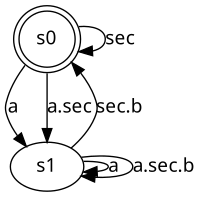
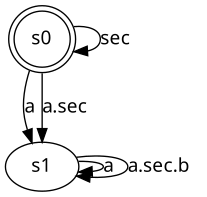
  digraph {
    rankdir=TB
    fontname="Noto Sans"
    node [fontname="Noto Sans"]
    edge [fontname="Noto Sans"]
    s0 [shape=doublecircle]
    s1
    s0 -> s0 [label=sec]
    s0 -> s1 [label=a]
    s0 -> s1 [label="a.sec"]
-   s1 -> s0 [label="sec.b"]
    s1 -> s1 [label=a]
    s1 -> s1 [label="a.sec.b"]
  }
